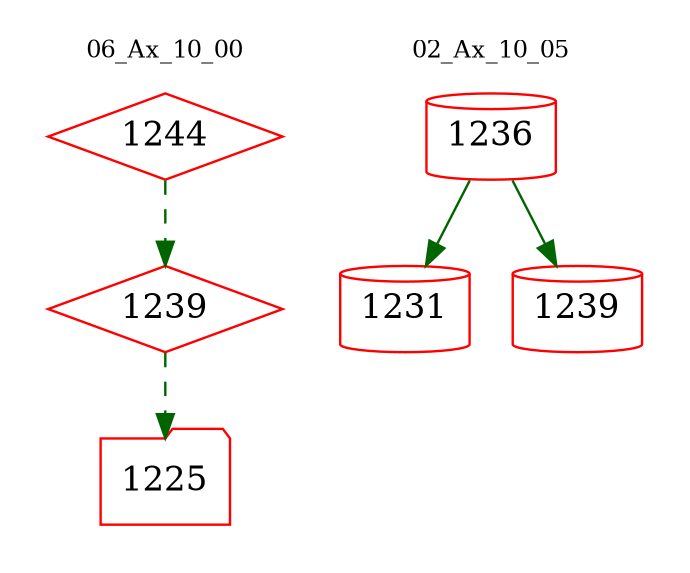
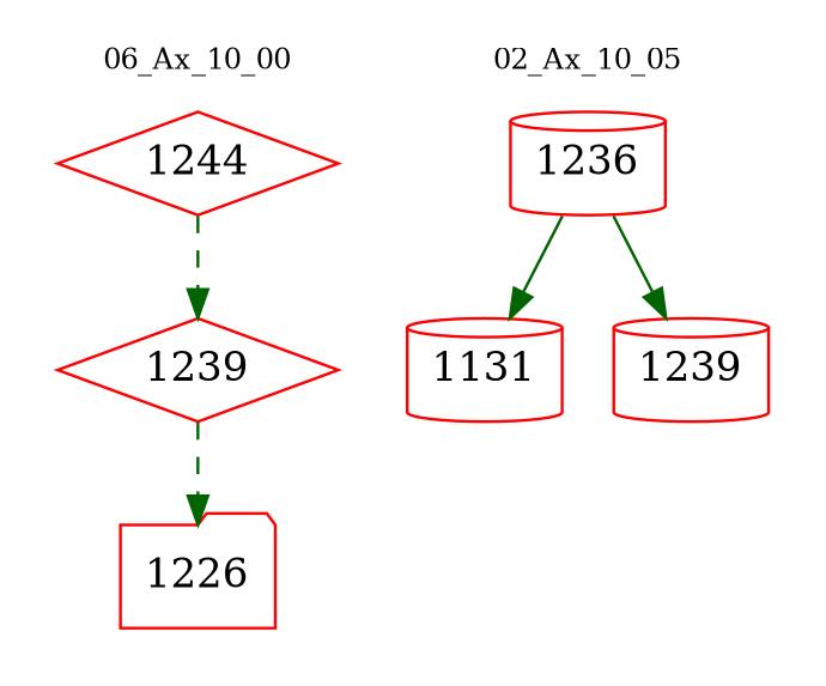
  digraph {
    node [color=red shape=cylinder]
    edge [color=darkgreen style=dashed]
    n1 [label=1244 shape=diamond]
    n2 [label=1239 shape=diamond]
-   n3 [label=1225 shape=folder]
-   n4 [label=1231]
+   n3 [label=1226 shape=folder]
+   n4 [label=1131]
    n5 [label=1236]
    n6 [label=1239]
    subgraph cluster_1 {
      color=white
      fontsize=10
      label="06_Ax_10_00"
      n1
      n2
      n3
    }
    subgraph cluster_2 {
      color=white
      fontsize=10
      label="02_Ax_10_05"
      n4
      n5
      n6
    }
    n1 -> n2
    n2 -> n3
    n5 -> n4 [style=solid]
    n5 -> n6 [style=solid]
  }
